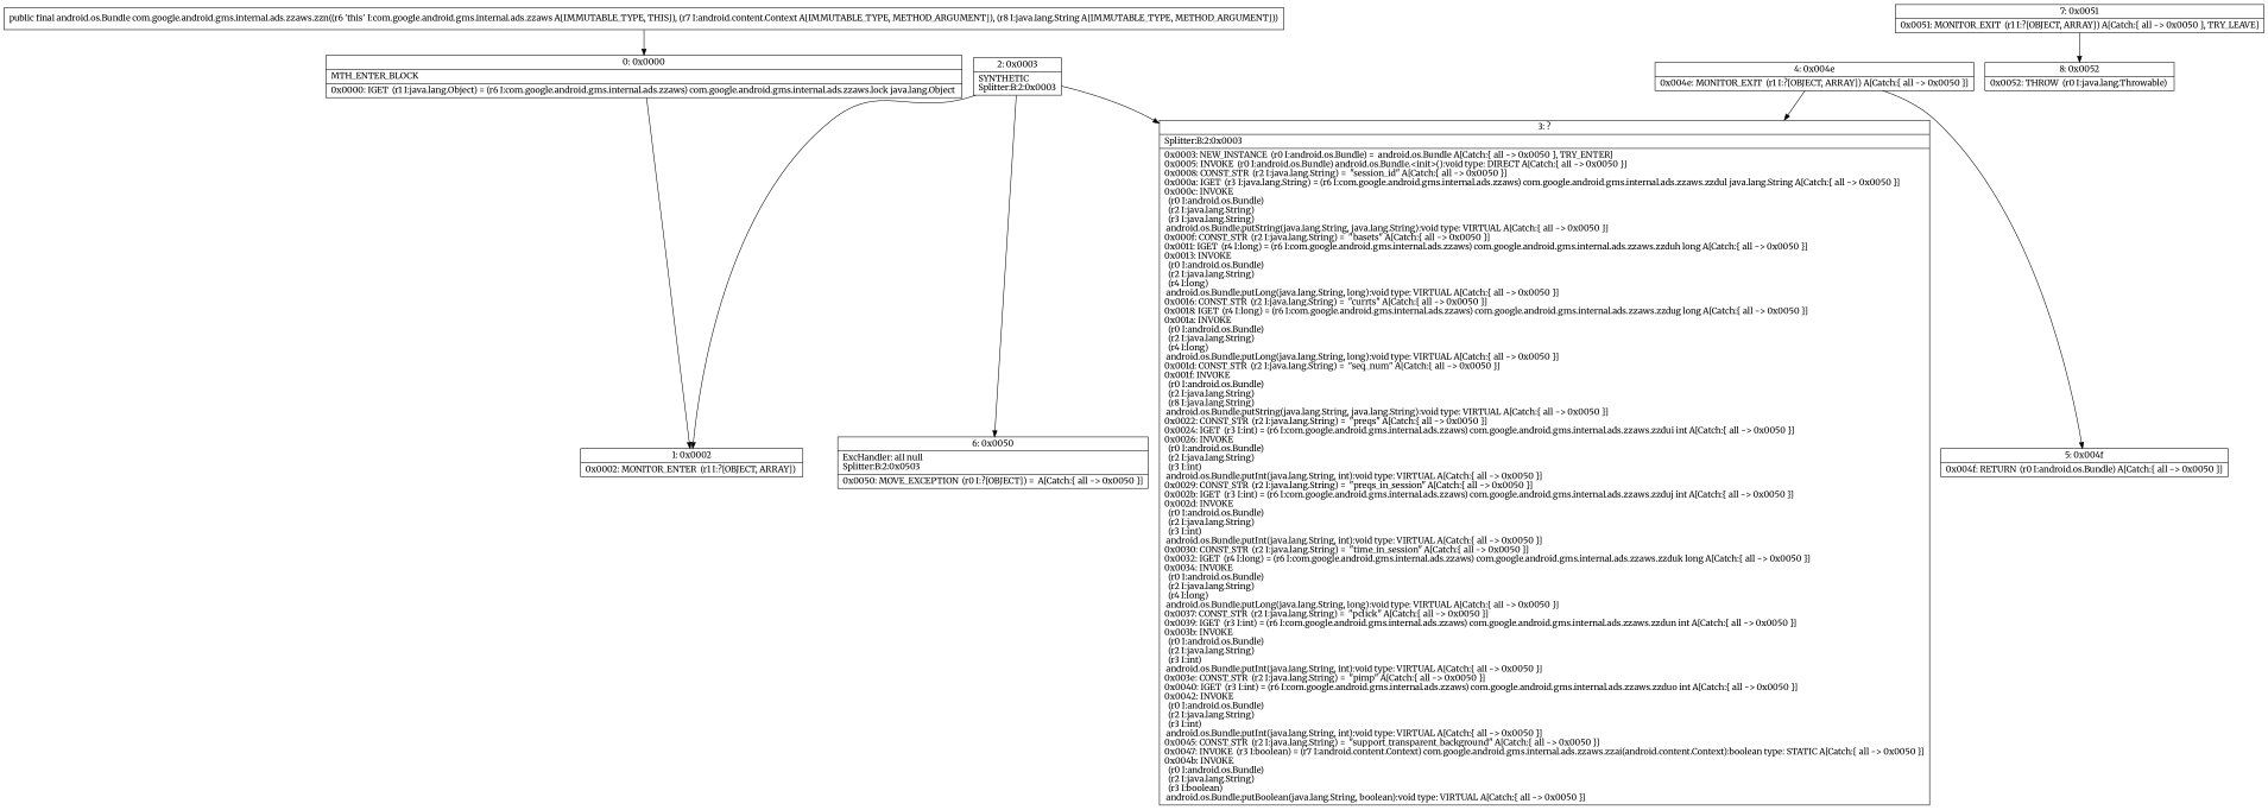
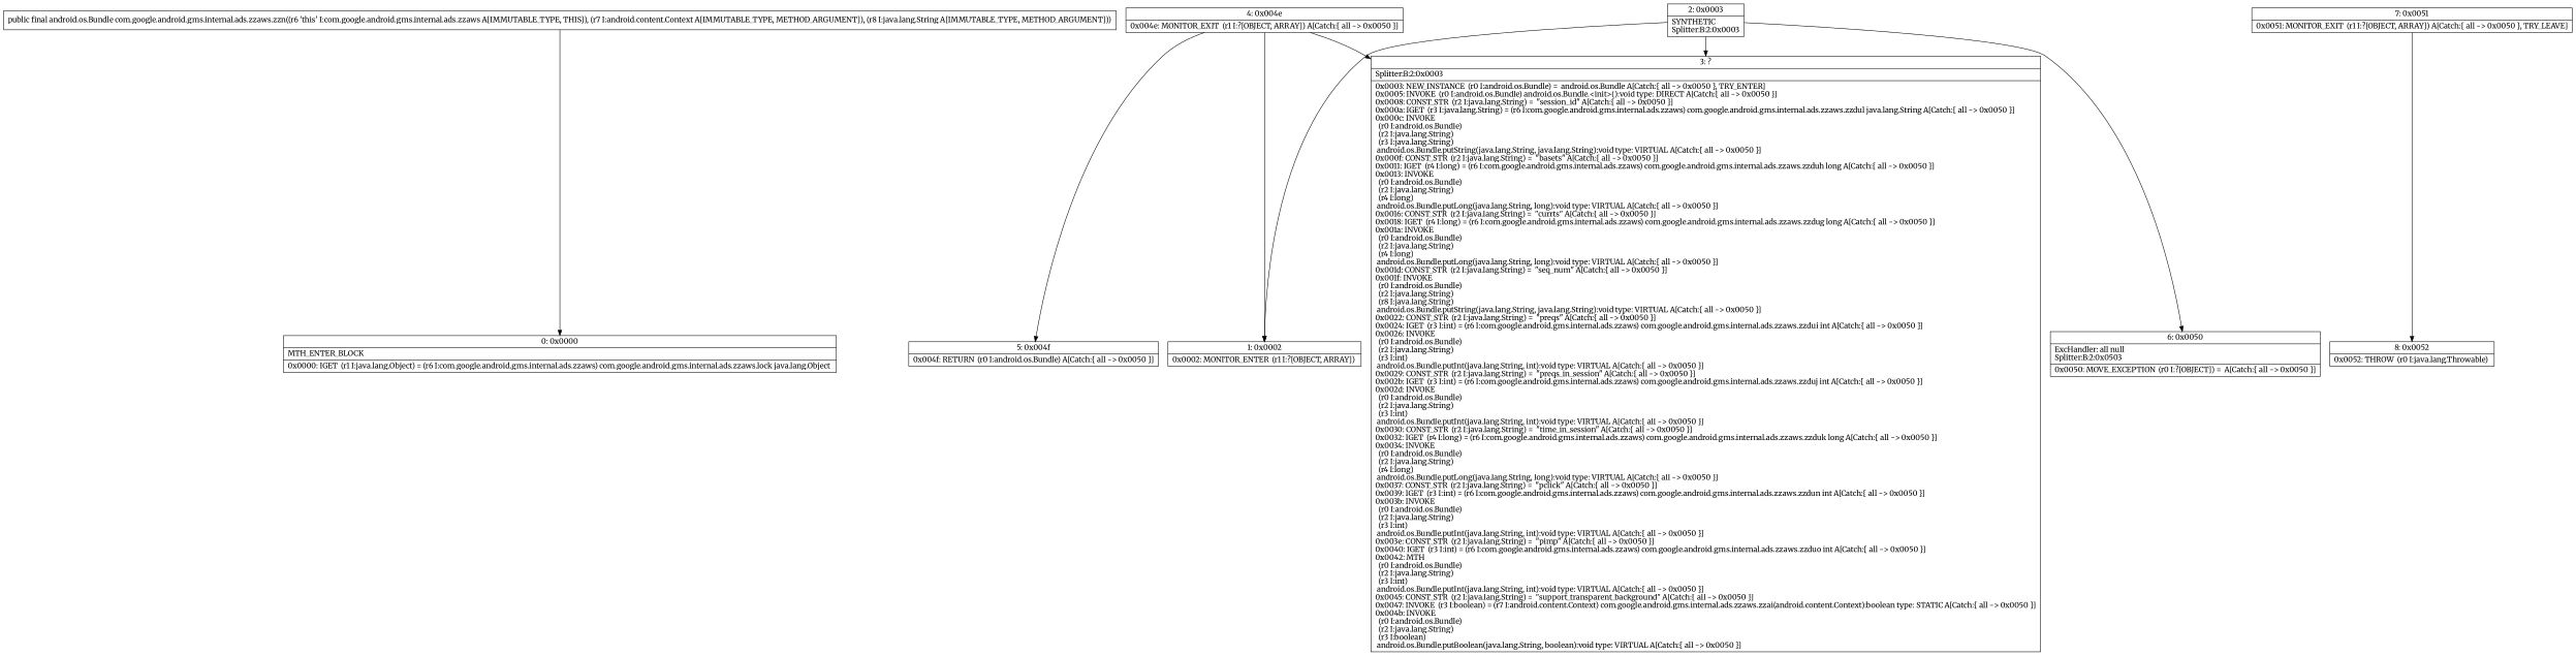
  digraph {
    fontname=Merriweather
    node [fontname=Merriweather shape=record]
    edge [fontname=Merriweather]
    n1 [label="{0\:\ 0x0000|MTH_ENTER_BLOCK\l|0x0000: IGET  (r1 I:java.lang.Object) = (r6 I:com.google.android.gms.internal.ads.zzaws) com.google.android.gms.internal.ads.zzaws.lock java.lang.Object \l}"]
    n2 [label="{1\:\ 0x0002|0x0002: MONITOR_ENTER  (r1 I:?[OBJECT, ARRAY]) \l}"]
    n3 [label="{2\:\ 0x0003|SYNTHETIC\lSplitter:B:2:0x0003\l}"]
-   n4 [label="{3\:\ ?|Splitter:B:2:0x0003\l|0x0003: NEW_INSTANCE  (r0 I:android.os.Bundle) =  android.os.Bundle A[Catch:\{ all \-\> 0x0050 \}, TRY_ENTER]\l0x0005: INVOKE  (r0 I:android.os.Bundle) android.os.Bundle.\<init\>():void type: DIRECT A[Catch:\{ all \-\> 0x0050 \}]\l0x0008: CONST_STR  (r2 I:java.lang.String) =  \"session_id\" A[Catch:\{ all \-\> 0x0050 \}]\l0x000a: IGET  (r3 I:java.lang.String) = (r6 I:com.google.android.gms.internal.ads.zzaws) com.google.android.gms.internal.ads.zzaws.zzdul java.lang.String A[Catch:\{ all \-\> 0x0050 \}]\l0x000c: INVOKE  \l  (r0 I:android.os.Bundle)\l  (r2 I:java.lang.String)\l  (r3 I:java.lang.String)\l android.os.Bundle.putString(java.lang.String, java.lang.String):void type: VIRTUAL A[Catch:\{ all \-\> 0x0050 \}]\l0x000f: CONST_STR  (r2 I:java.lang.String) =  \"basets\" A[Catch:\{ all \-\> 0x0050 \}]\l0x0011: IGET  (r4 I:long) = (r6 I:com.google.android.gms.internal.ads.zzaws) com.google.android.gms.internal.ads.zzaws.zzduh long A[Catch:\{ all \-\> 0x0050 \}]\l0x0013: INVOKE  \l  (r0 I:android.os.Bundle)\l  (r2 I:java.lang.String)\l  (r4 I:long)\l android.os.Bundle.putLong(java.lang.String, long):void type: VIRTUAL A[Catch:\{ all \-\> 0x0050 \}]\l0x0016: CONST_STR  (r2 I:java.lang.String) =  \"currts\" A[Catch:\{ all \-\> 0x0050 \}]\l0x0018: IGET  (r4 I:long) = (r6 I:com.google.android.gms.internal.ads.zzaws) com.google.android.gms.internal.ads.zzaws.zzdug long A[Catch:\{ all \-\> 0x0050 \}]\l0x001a: INVOKE  \l  (r0 I:android.os.Bundle)\l  (r2 I:java.lang.String)\l  (r4 I:long)\l android.os.Bundle.putLong(java.lang.String, long):void type: VIRTUAL A[Catch:\{ all \-\> 0x0050 \}]\l0x001d: CONST_STR  (r2 I:java.lang.String) =  \"seq_num\" A[Catch:\{ all \-\> 0x0050 \}]\l0x001f: INVOKE  \l  (r0 I:android.os.Bundle)\l  (r2 I:java.lang.String)\l  (r8 I:java.lang.String)\l android.os.Bundle.putString(java.lang.String, java.lang.String):void type: VIRTUAL A[Catch:\{ all \-\> 0x0050 \}]\l0x0022: CONST_STR  (r2 I:java.lang.String) =  \"preqs\" A[Catch:\{ all \-\> 0x0050 \}]\l0x0024: IGET  (r3 I:int) = (r6 I:com.google.android.gms.internal.ads.zzaws) com.google.android.gms.internal.ads.zzaws.zzdui int A[Catch:\{ all \-\> 0x0050 \}]\l0x0026: INVOKE  \l  (r0 I:android.os.Bundle)\l  (r2 I:java.lang.String)\l  (r3 I:int)\l android.os.Bundle.putInt(java.lang.String, int):void type: VIRTUAL A[Catch:\{ all \-\> 0x0050 \}]\l0x0029: CONST_STR  (r2 I:java.lang.String) =  \"preqs_in_session\" A[Catch:\{ all \-\> 0x0050 \}]\l0x002b: IGET  (r3 I:int) = (r6 I:com.google.android.gms.internal.ads.zzaws) com.google.android.gms.internal.ads.zzaws.zzduj int A[Catch:\{ all \-\> 0x0050 \}]\l0x002d: INVOKE  \l  (r0 I:android.os.Bundle)\l  (r2 I:java.lang.String)\l  (r3 I:int)\l android.os.Bundle.putInt(java.lang.String, int):void type: VIRTUAL A[Catch:\{ all \-\> 0x0050 \}]\l0x0030: CONST_STR  (r2 I:java.lang.String) =  \"time_in_session\" A[Catch:\{ all \-\> 0x0050 \}]\l0x0032: IGET  (r4 I:long) = (r6 I:com.google.android.gms.internal.ads.zzaws) com.google.android.gms.internal.ads.zzaws.zzduk long A[Catch:\{ all \-\> 0x0050 \}]\l0x0034: INVOKE  \l  (r0 I:android.os.Bundle)\l  (r2 I:java.lang.String)\l  (r4 I:long)\l android.os.Bundle.putLong(java.lang.String, long):void type: VIRTUAL A[Catch:\{ all \-\> 0x0050 \}]\l0x0037: CONST_STR  (r2 I:java.lang.String) =  \"pclick\" A[Catch:\{ all \-\> 0x0050 \}]\l0x0039: IGET  (r3 I:int) = (r6 I:com.google.android.gms.internal.ads.zzaws) com.google.android.gms.internal.ads.zzaws.zzdun int A[Catch:\{ all \-\> 0x0050 \}]\l0x003b: INVOKE  \l  (r0 I:android.os.Bundle)\l  (r2 I:java.lang.String)\l  (r3 I:int)\l android.os.Bundle.putInt(java.lang.String, int):void type: VIRTUAL A[Catch:\{ all \-\> 0x0050 \}]\l0x003e: CONST_STR  (r2 I:java.lang.String) =  \"pimp\" A[Catch:\{ all \-\> 0x0050 \}]\l0x0040: IGET  (r3 I:int) = (r6 I:com.google.android.gms.internal.ads.zzaws) com.google.android.gms.internal.ads.zzaws.zzduo int A[Catch:\{ all \-\> 0x0050 \}]\l0x0042: INVOKE  \l  (r0 I:android.os.Bundle)\l  (r2 I:java.lang.String)\l  (r3 I:int)\l android.os.Bundle.putInt(java.lang.String, int):void type: VIRTUAL A[Catch:\{ all \-\> 0x0050 \}]\l0x0045: CONST_STR  (r2 I:java.lang.String) =  \"support_transparent_background\" A[Catch:\{ all \-\> 0x0050 \}]\l0x0047: INVOKE  (r3 I:boolean) = (r7 I:android.content.Context) com.google.android.gms.internal.ads.zzaws.zzai(android.content.Context):boolean type: STATIC A[Catch:\{ all \-\> 0x0050 \}]\l0x004b: INVOKE  \l  (r0 I:android.os.Bundle)\l  (r2 I:java.lang.String)\l  (r3 I:boolean)\l android.os.Bundle.putBoolean(java.lang.String, boolean):void type: VIRTUAL A[Catch:\{ all \-\> 0x0050 \}]\l}"]
+   n4 [label="{3\:\ ?|Splitter:B:2:0x0003\l|0x0003: NEW_INSTANCE  (r0 I:android.os.Bundle) =  android.os.Bundle A[Catch:\{ all \-\> 0x0050 \}, TRY_ENTER]\l0x0005: INVOKE  (r0 I:android.os.Bundle) android.os.Bundle.\<init\>():void type: DIRECT A[Catch:\{ all \-\> 0x0050 \}]\l0x0008: CONST_STR  (r2 I:java.lang.String) =  \"session_id\" A[Catch:\{ all \-\> 0x0050 \}]\l0x000a: IGET  (r3 I:java.lang.String) = (r6 I:com.google.android.gms.internal.ads.zzaws) com.google.android.gms.internal.ads.zzaws.zzdul java.lang.String A[Catch:\{ all \-\> 0x0050 \}]\l0x000c: INVOKE  \l  (r0 I:android.os.Bundle)\l  (r2 I:java.lang.String)\l  (r3 I:java.lang.String)\l android.os.Bundle.putString(java.lang.String, java.lang.String):void type: VIRTUAL A[Catch:\{ all \-\> 0x0050 \}]\l0x000f: CONST_STR  (r2 I:java.lang.String) =  \"basets\" A[Catch:\{ all \-\> 0x0050 \}]\l0x0011: IGET  (r4 I:long) = (r6 I:com.google.android.gms.internal.ads.zzaws) com.google.android.gms.internal.ads.zzaws.zzduh long A[Catch:\{ all \-\> 0x0050 \}]\l0x0013: INVOKE  \l  (r0 I:android.os.Bundle)\l  (r2 I:java.lang.String)\l  (r4 I:long)\l android.os.Bundle.putLong(java.lang.String, long):void type: VIRTUAL A[Catch:\{ all \-\> 0x0050 \}]\l0x0016: CONST_STR  (r2 I:java.lang.String) =  \"currts\" A[Catch:\{ all \-\> 0x0050 \}]\l0x0018: IGET  (r4 I:long) = (r6 I:com.google.android.gms.internal.ads.zzaws) com.google.android.gms.internal.ads.zzaws.zzdug long A[Catch:\{ all \-\> 0x0050 \}]\l0x001a: INVOKE  \l  (r0 I:android.os.Bundle)\l  (r2 I:java.lang.String)\l  (r4 I:long)\l android.os.Bundle.putLong(java.lang.String, long):void type: VIRTUAL A[Catch:\{ all \-\> 0x0050 \}]\l0x001d: CONST_STR  (r2 I:java.lang.String) =  \"seq_num\" A[Catch:\{ all \-\> 0x0050 \}]\l0x001f: INVOKE  \l  (r0 I:android.os.Bundle)\l  (r2 I:java.lang.String)\l  (r8 I:java.lang.String)\l android.os.Bundle.putString(java.lang.String, java.lang.String):void type: VIRTUAL A[Catch:\{ all \-\> 0x0050 \}]\l0x0022: CONST_STR  (r2 I:java.lang.String) =  \"preqs\" A[Catch:\{ all \-\> 0x0050 \}]\l0x0024: IGET  (r3 I:int) = (r6 I:com.google.android.gms.internal.ads.zzaws) com.google.android.gms.internal.ads.zzaws.zzdui int A[Catch:\{ all \-\> 0x0050 \}]\l0x0026: INVOKE  \l  (r0 I:android.os.Bundle)\l  (r2 I:java.lang.String)\l  (r3 I:int)\l android.os.Bundle.putInt(java.lang.String, int):void type: VIRTUAL A[Catch:\{ all \-\> 0x0050 \}]\l0x0029: CONST_STR  (r2 I:java.lang.String) =  \"preqs_in_session\" A[Catch:\{ all \-\> 0x0050 \}]\l0x002b: IGET  (r3 I:int) = (r6 I:com.google.android.gms.internal.ads.zzaws) com.google.android.gms.internal.ads.zzaws.zzduj int A[Catch:\{ all \-\> 0x0050 \}]\l0x002d: INVOKE  \l  (r0 I:android.os.Bundle)\l  (r2 I:java.lang.String)\l  (r3 I:int)\l android.os.Bundle.putInt(java.lang.String, int):void type: VIRTUAL A[Catch:\{ all \-\> 0x0050 \}]\l0x0030: CONST_STR  (r2 I:java.lang.String) =  \"time_in_session\" A[Catch:\{ all \-\> 0x0050 \}]\l0x0032: IGET  (r4 I:long) = (r6 I:com.google.android.gms.internal.ads.zzaws) com.google.android.gms.internal.ads.zzaws.zzduk long A[Catch:\{ all \-\> 0x0050 \}]\l0x0034: INVOKE  \l  (r0 I:android.os.Bundle)\l  (r2 I:java.lang.String)\l  (r4 I:long)\l android.os.Bundle.putLong(java.lang.String, long):void type: VIRTUAL A[Catch:\{ all \-\> 0x0050 \}]\l0x0037: CONST_STR  (r2 I:java.lang.String) =  \"pclick\" A[Catch:\{ all \-\> 0x0050 \}]\l0x0039: IGET  (r3 I:int) = (r6 I:com.google.android.gms.internal.ads.zzaws) com.google.android.gms.internal.ads.zzaws.zzdun int A[Catch:\{ all \-\> 0x0050 \}]\l0x003b: INVOKE  \l  (r0 I:android.os.Bundle)\l  (r2 I:java.lang.String)\l  (r3 I:int)\l android.os.Bundle.putInt(java.lang.String, int):void type: VIRTUAL A[Catch:\{ all \-\> 0x0050 \}]\l0x003e: CONST_STR  (r2 I:java.lang.String) =  \"pimp\" A[Catch:\{ all \-\> 0x0050 \}]\l0x0040: IGET  (r3 I:int) = (r6 I:com.google.android.gms.internal.ads.zzaws) com.google.android.gms.internal.ads.zzaws.zzduo int A[Catch:\{ all \-\> 0x0050 \}]\l0x0042: MTH  \l  (r0 I:android.os.Bundle)\l  (r2 I:java.lang.String)\l  (r3 I:int)\l android.os.Bundle.putInt(java.lang.String, int):void type: VIRTUAL A[Catch:\{ all \-\> 0x0050 \}]\l0x0045: CONST_STR  (r2 I:java.lang.String) =  \"support_transparent_background\" A[Catch:\{ all \-\> 0x0050 \}]\l0x0047: INVOKE  (r3 I:boolean) = (r7 I:android.content.Context) com.google.android.gms.internal.ads.zzaws.zzai(android.content.Context):boolean type: STATIC A[Catch:\{ all \-\> 0x0050 \}]\l0x004b: INVOKE  \l  (r0 I:android.os.Bundle)\l  (r2 I:java.lang.String)\l  (r3 I:boolean)\l android.os.Bundle.putBoolean(java.lang.String, boolean):void type: VIRTUAL A[Catch:\{ all \-\> 0x0050 \}]\l}"]
    n5 [label="{6\:\ 0x0050|ExcHandler: all null\lSplitter:B:2:0x0503\l|0x0050: MOVE_EXCEPTION  (r0 I:?[OBJECT]) =  A[Catch:\{ all \-\> 0x0050 \}]\l}"]
    n6 [label="{4\:\ 0x004e|0x004e: MONITOR_EXIT  (r1 I:?[OBJECT, ARRAY]) A[Catch:\{ all \-\> 0x0050 \}]\l}"]
    n7 [label="{5\:\ 0x004f|0x004f: RETURN  (r0 I:android.os.Bundle) A[Catch:\{ all \-\> 0x0050 \}]\l}"]
    n8 [label="{7\:\ 0x0051|0x0051: MONITOR_EXIT  (r1 I:?[OBJECT, ARRAY]) A[Catch:\{ all \-\> 0x0050 \}, TRY_LEAVE]\l}"]
    n9 [label="{8\:\ 0x0052|0x0052: THROW  (r0 I:java.lang.Throwable) \l}"]
    n10 [label="{public final android.os.Bundle com.google.android.gms.internal.ads.zzaws.zzn((r6 'this' I:com.google.android.gms.internal.ads.zzaws A[IMMUTABLE_TYPE, THIS]), (r7 I:android.content.Context A[IMMUTABLE_TYPE, METHOD_ARGUMENT]), (r8 I:java.lang.String A[IMMUTABLE_TYPE, METHOD_ARGUMENT])) }"]
-   n1 -> n2
+   n6 -> n2
    n3 -> n2
    n3 -> n4
    n3 -> n5
    n6 -> n4
    n6 -> n7
    n8 -> n9
    n10 -> n1
  }
